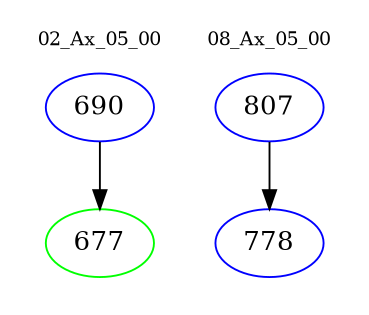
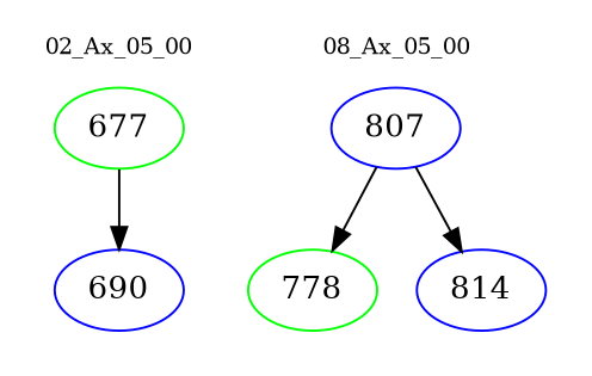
  digraph {
    node [color=blue]
    edge [color=black]
    n1 [color=green label=677]
    n2 [label=690]
    n3 [label=807]
-   n4 [label=778]
+   n4 [color=green label=778]
+   n5 [label=814]
    subgraph cluster_1 {
      color=white
      fontsize=10
      label="02_Ax_05_00"
      n1
      n2
    }
    subgraph cluster_2 {
      color=white
      fontsize=10
      label="08_Ax_05_00"
      n3
      n4
+     n5
    }
-   n2 -> n1
+   n1 -> n2
    n3 -> n4
+   n3 -> n5
  }
